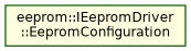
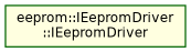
  digraph {
    rankdir=LR
-   n1 [color=darkgreen fillcolor=lightyellow fontname=Helvetica fontsize=10 height=0.2 label="eeprom::IEepromDriver\l::EepromConfiguration" shape=box style=filled width=0.4]
+   n1 [color=darkgreen fillcolor=lightyellow fontname=Helvetica fontsize=10 height=0.2 label="eeprom::IEepromDriver\l::IEepromDriver" shape=box style=filled width=0.4]
  }
